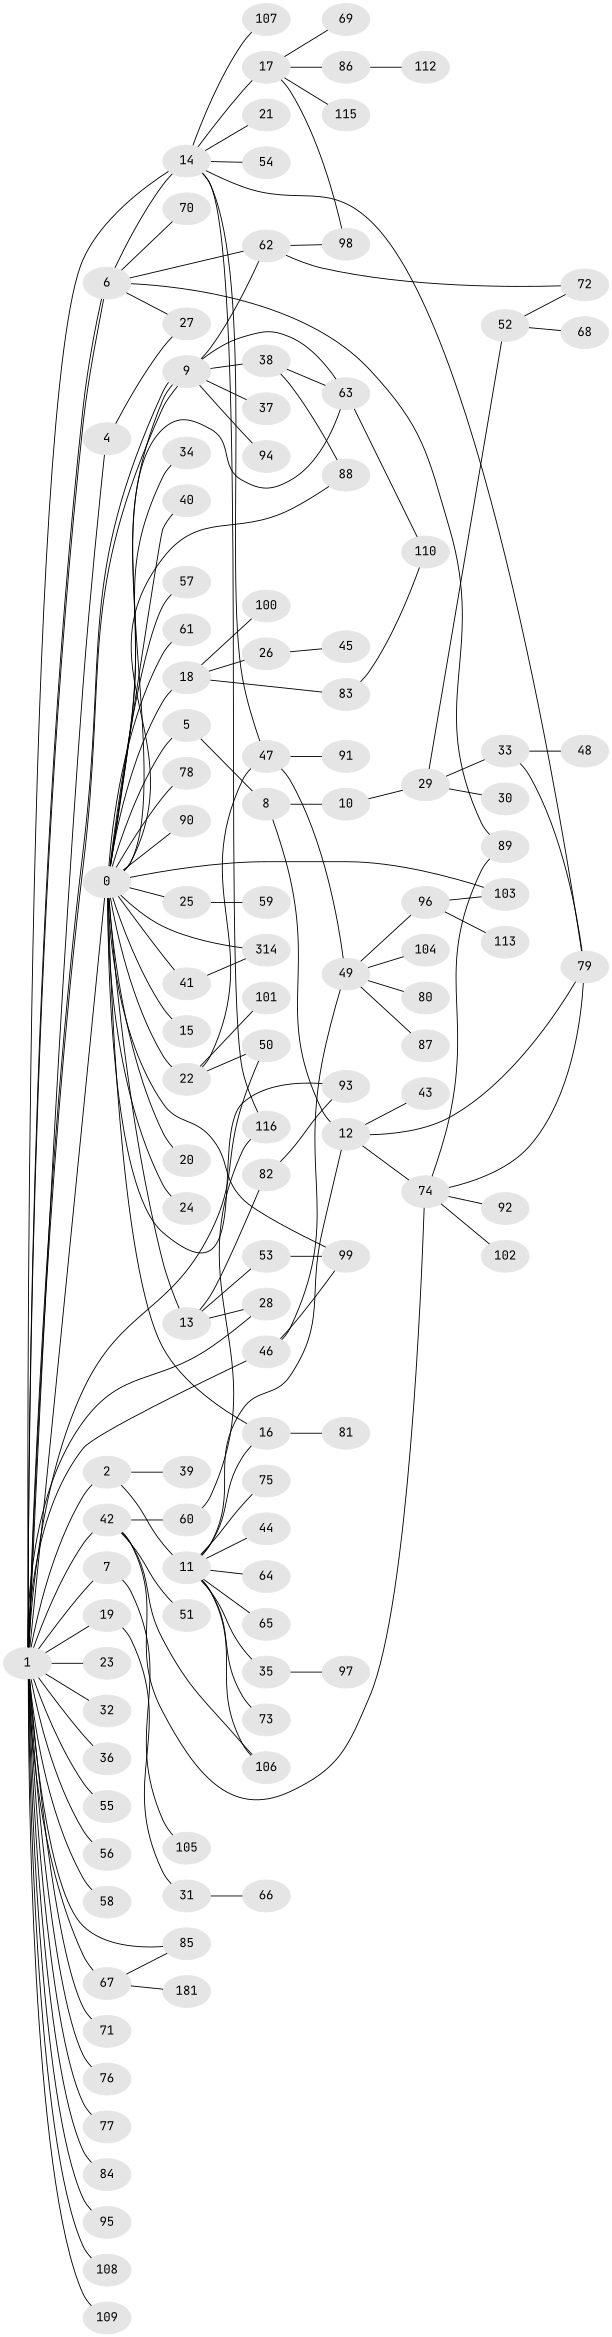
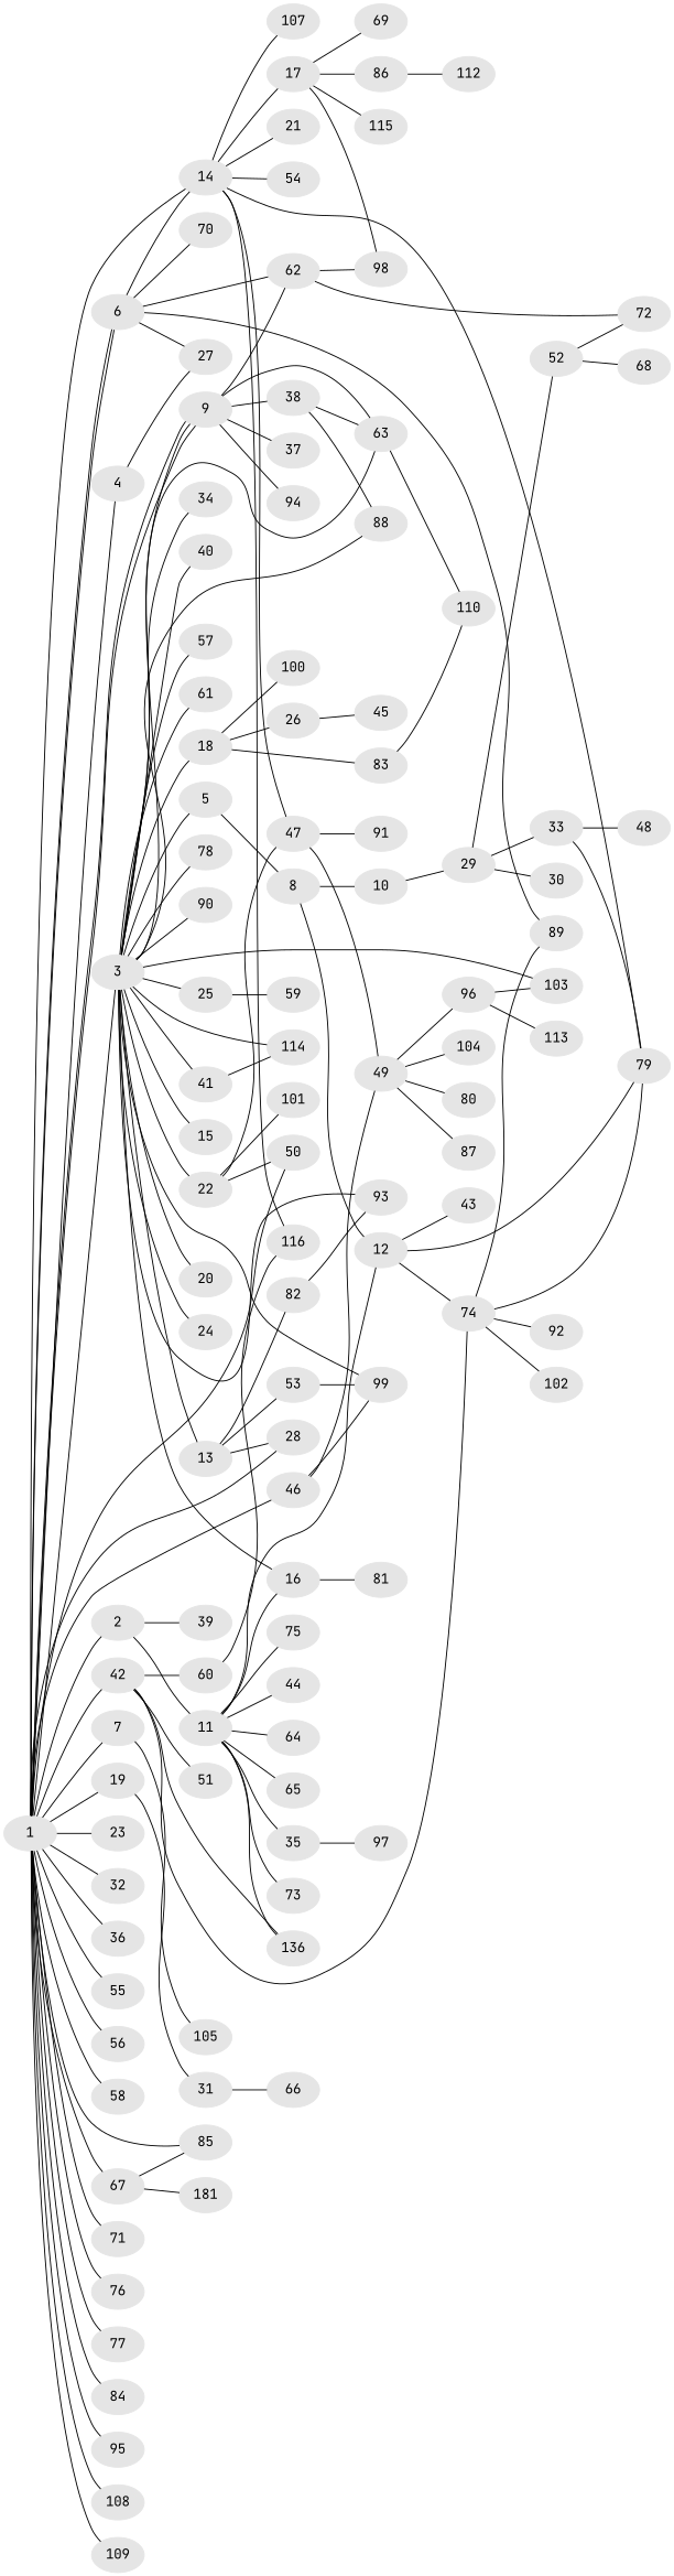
  graph {
    fontname="JetBrains Mono"
    rankdir=LR
    node [color=gray90 fontname="JetBrains Mono" style=filled]
    edge [fontname="JetBrains Mono"]
    1
    2
-   3 [label=0]
+   3
    4
    6
    7
    9
    14
    19
    23
    28
    32
    36
    42
    46
    50
    55
    56
    58
    67
    71
    76
    77
    84
    85
    95
    108
    109
    11
    39
    5
    13
    15
    16
    18
    20
    22
    24
    25
    34
    40
    41
    57
    61
    63
    78
    88
    90
    93
    99
-   114 [label=314]
+   114
    103
    27
    89
    62
    70
    105
    37
    38
    94
    79
    17
    21
    47
    54
    107
    116
    31
-   106
+   106 [label=136]
    74
    51
    60
    49
    n74 [label=181]
    12
    35
    44
    64
    65
    73
    75
    8
    53
    82
    81
    26
    83
    100
    101
    59
    110
    10
    98
    72
    29
    43
    30
    33
    52
    97
    92
    102
    69
    86
    115
    91
    112
    45
    66
    48
    68
    80
    87
    96
    104
    113
    1 -- 2
    1 -- 3
    1 -- 4
    1 -- 6
    1 -- 6
    1 -- 7
    1 -- 9
    1 -- 9
    1 -- 14
    1 -- 19
    1 -- 23
    1 -- 28
    1 -- 32
    1 -- 36
    1 -- 42
    1 -- 46
    1 -- 50
    1 -- 55
    1 -- 56
    1 -- 58
    1 -- 67
    1 -- 71
    1 -- 76
    1 -- 77
    1 -- 84
    1 -- 85
    1 -- 95
    1 -- 108
    1 -- 109
    2 -- 11
    2 -- 39
    3 -- 9
    3 -- 5
    3 -- 13
    3 -- 15
    3 -- 16
    3 -- 18
    3 -- 20
    3 -- 22
    3 -- 24
    3 -- 25
    3 -- 34
    3 -- 40
    3 -- 41
    3 -- 57
    3 -- 61
    3 -- 63
    3 -- 78
    3 -- 88
    3 -- 90
    3 -- 93
    3 -- 99
    3 -- 114
    3 -- 103
    4 -- 27
    6 -- 14
    6 -- 27
    6 -- 89
    6 -- 62
    6 -- 70
    7 -- 105
    9 -- 63
    9 -- 62
    9 -- 37
    9 -- 38
    9 -- 94
    14 -- 79
    14 -- 17
    14 -- 21
    14 -- 47
    14 -- 54
    14 -- 107
    14 -- 116
    19 -- 31
    42 -- 106
    42 -- 74
    42 -- 51
    42 -- 60
    46 -- 99
    46 -- 49
    67 -- 85
    67 -- n74
    11 -- 16
    11 -- 106
    11 -- 12
    11 -- 35
    11 -- 44
    11 -- 64
    11 -- 65
    11 -- 73
    11 -- 75
    5 -- 8
    13 -- 28
    13 -- 53
    13 -- 82
    16 -- 81
    18 -- 26
    18 -- 83
    18 -- 100
    22 -- 50
    22 -- 47
    22 -- 101
    25 -- 59
    41 -- 114
    63 -- 110
    62 -- 98
    62 -- 72
    38 -- 63
    38 -- 88
    17 -- 98
    17 -- 69
    17 -- 86
    17 -- 115
    47 -- 49
    47 -- 91
    31 -- 66
    74 -- 89
    74 -- 79
    74 -- 92
    74 -- 102
    60 -- 116
    49 -- 80
    49 -- 87
    49 -- 96
    49 -- 104
    12 -- 79
    12 -- 74
    12 -- 43
    35 -- 97
    8 -- 12
    8 -- 10
    53 -- 99
    82 -- 93
    26 -- 45
    83 -- 110
    10 -- 29
    29 -- 30
    29 -- 33
    29 -- 52
    33 -- 79
    33 -- 48
    52 -- 72
    52 -- 68
    86 -- 112
    96 -- 103
    96 -- 113
  }
